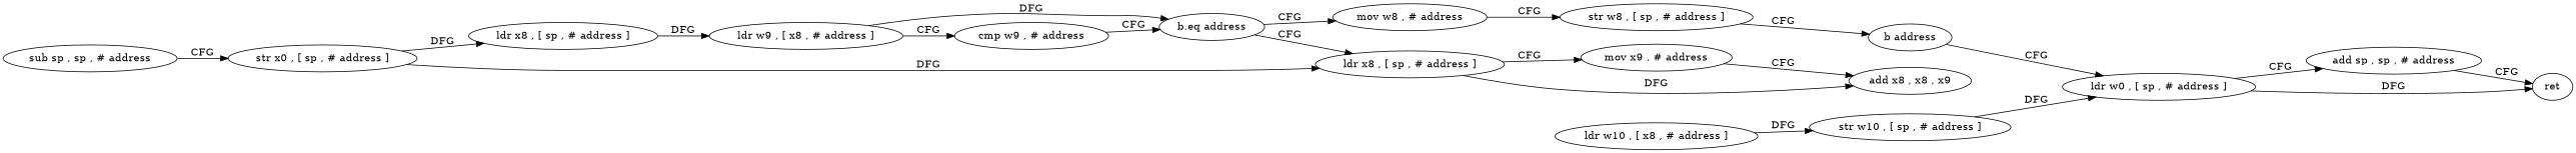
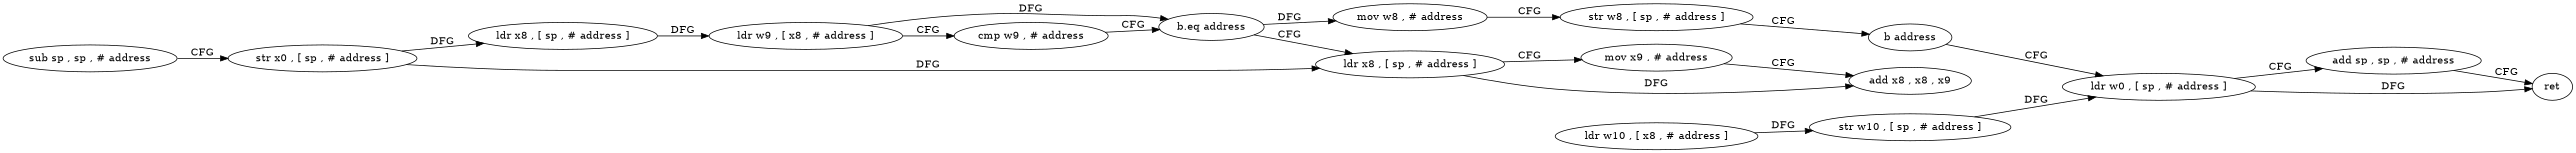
  digraph {
    rankdir=LR
    n1 [label="sub sp , sp , # address"]
    n2 [label="str x0 , [ sp , # address ]"]
    n3 [label="ldr x8 , [ sp , # address ]"]
    n4 [label="ldr x8 , [ sp , # address ]"]
    n5 [label="ldr w9 , [ x8 , # address ]"]
    n6 [label="mov x9 , # address"]
    n7 [label="add x8 , x8 , x9"]
    n8 [label="cmp w9 , # address"]
    n9 [label="b.eq address"]
    n10 [label="mov w8 , # address"]
    n11 [label="str w8 , [ sp , # address ]"]
    n12 [label="b address"]
    n13 [label="ldr w10 , [ x8 , # address ]"]
    n14 [label="str w10 , [ sp , # address ]"]
    n15 [label="ldr w0 , [ sp , # address ]"]
    n16 [label="add sp , sp , # address"]
    n17 [label=ret]
    n1 -> n2 [label=CFG]
    n2 -> n3 [label=DFG]
    n2 -> n4 [label=DFG]
    n3 -> n5 [label=DFG]
    n4 -> n6 [label=CFG]
    n4 -> n7 [label=DFG]
    n5 -> n8 [label=CFG]
    n5 -> n9 [label=DFG]
    n6 -> n7 [label=CFG]
    n8 -> n9 [label=CFG]
    n9 -> n4 [label=CFG]
-   n9 -> n10 [label=CFG]
+   n9 -> n10 [label=DFG]
    n10 -> n11 [label=CFG]
    n11 -> n12 [label=CFG]
    n12 -> n15 [label=CFG]
    n13 -> n14 [label=DFG]
    n14 -> n15 [label=DFG]
    n15 -> n16 [label=CFG]
    n15 -> n17 [label=DFG]
    n16 -> n17 [label=CFG]
  }
